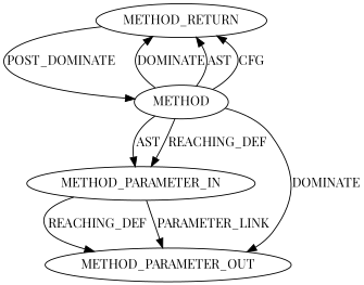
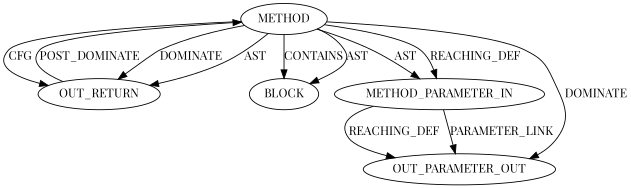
  digraph {
    fontname="Playfair Display"
    node [CODE="<empty>" ORDER=1 TYPE_FULL_NAME=ANY fontname="Playfair Display" EVALUATION_STRATEGY=BY_VALUE]
    edge [fontname="Playfair Display"]
-   n2 [CODE=RET ORDER=2 label=METHOD_RETURN]
+   n1 [ARGUMENT_INDEX=1 label=BLOCK EVALUATION_STRATEGY=""]
+   n2 [CODE=RET ORDER=2 label=OUT_RETURN]
    n3 [AST_PARENT_FULL_NAME="<global>" AST_PARENT_TYPE=NAMESPACE_BLOCK FILENAME="<empty>" FULL_NAME=Malloc IS_EXTERNAL=true NAME=Malloc ORDER=0 label=METHOD TYPE_FULL_NAME="" EVALUATION_STRATEGY=""]
    n4 [CODE=p1 INDEX=1 IS_VARIADIC=false NAME=p1 label=METHOD_PARAMETER_IN]
-   n5 [CODE=p1 INDEX=1 IS_VARIADIC=false NAME=p1 label=METHOD_PARAMETER_OUT]
+   n5 [CODE=p1 INDEX=1 IS_VARIADIC=false NAME=p1 label=OUT_PARAMETER_OUT]
    n2 -> n3 [label=POST_DOMINATE]
+   n3 -> n1 [label=CONTAINS]
+   n3 -> n1 [label=AST]
    n3 -> n2 [label=DOMINATE]
    n3 -> n2 [label=AST]
    n3 -> n2 [label=CFG]
    n3 -> n4 [label=AST]
    n3 -> n4 [label=REACHING_DEF]
    n3 -> n5 [label=DOMINATE]
    n4 -> n5 [VARIABLE=p1 label=REACHING_DEF]
    n4 -> n5 [label=PARAMETER_LINK]
  }
